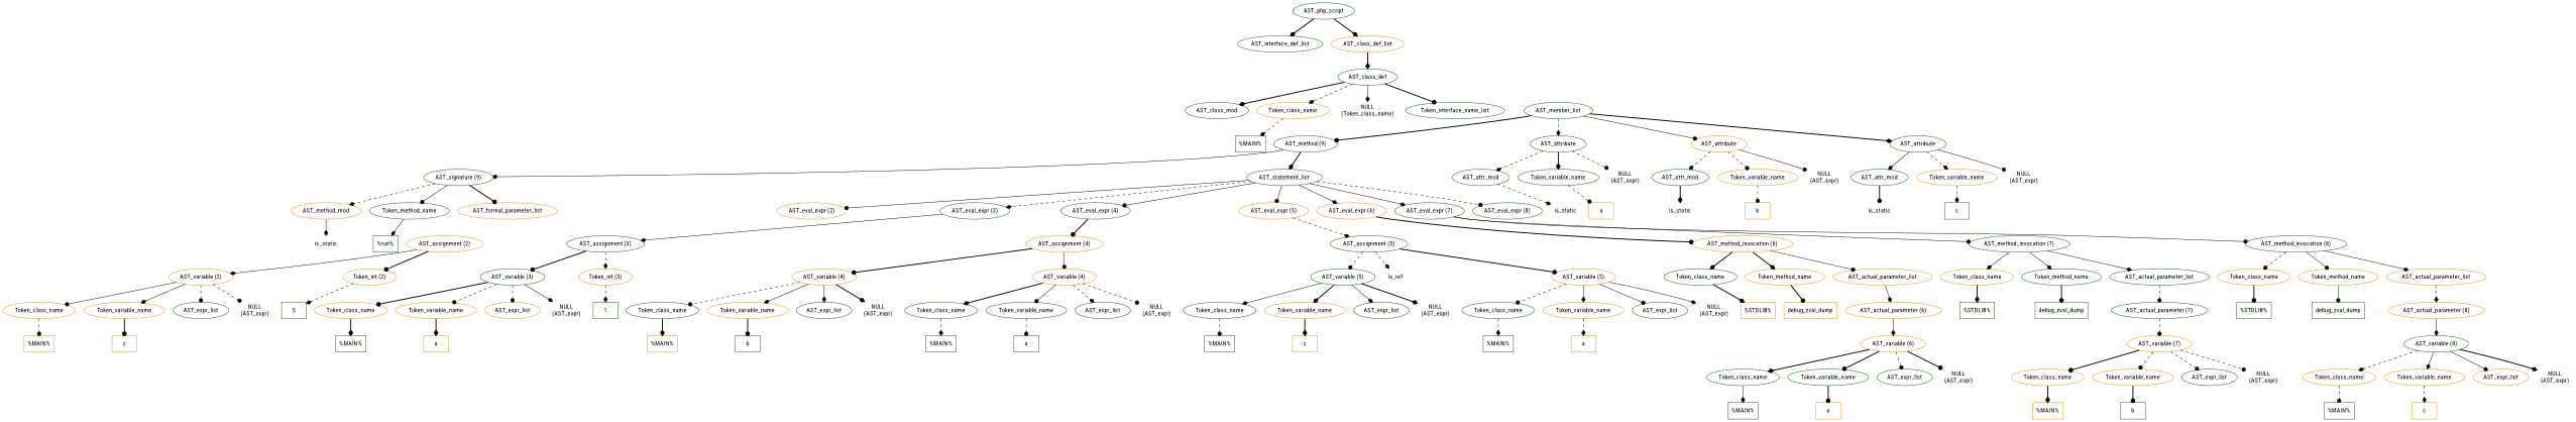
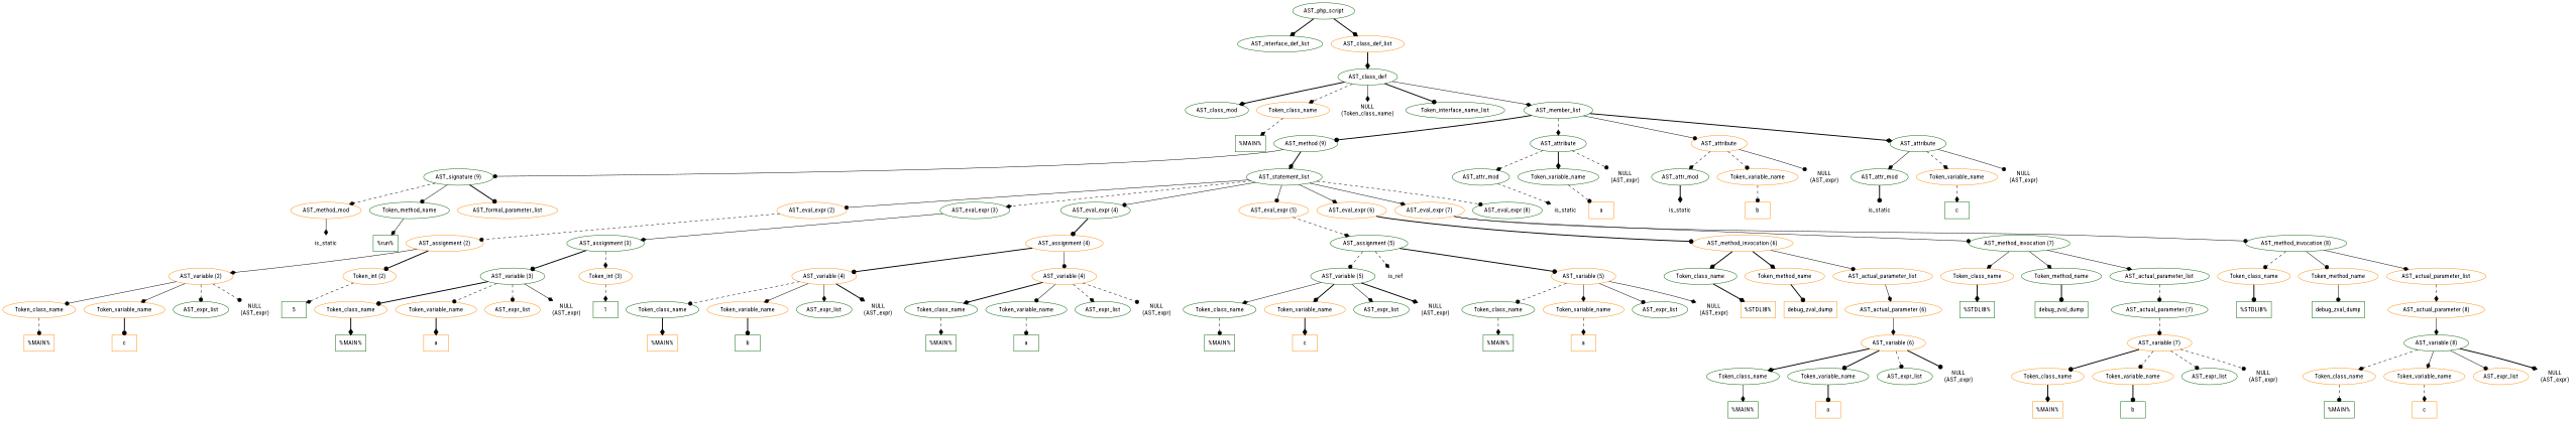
  digraph {
    fontname="Roboto Condensed"
    node [color=darkgreen fontname="Roboto Condensed"]
    edge [arrowhead=diamond fontname="Roboto Condensed" style=dashed]
    n1 [label=AST_php_script]
    n2 [label=AST_interface_def_list]
    n3 [color=darkorange label=AST_class_def_list]
    n4 [label=AST_class_def]
    n5 [label=AST_class_mod]
    n6 [color=darkorange label=Token_class_name]
    n7 [label="NULL\n(Token_class_name)" shape=plaintext]
    n8 [label=Token_interface_name_list]
    n9 [label=AST_member_list]
    n10 [label="%MAIN%" shape=box]
    n11 [label="AST_method (9)"]
    n12 [label=AST_attribute]
    n13 [color=darkorange label=AST_attribute]
    n14 [label=AST_attribute]
    n15 [label="AST_signature (9)"]
    n16 [label=AST_statement_list]
    n17 [label=AST_attr_mod]
    n18 [label=Token_variable_name]
    n19 [label="NULL\n(AST_expr)" shape=plaintext]
    n20 [label=AST_attr_mod]
    n21 [color=darkorange label=Token_variable_name]
    n22 [color=darkorange label="NULL\n(AST_expr)" shape=plaintext]
    n23 [label=AST_attr_mod]
    n24 [color=darkorange label=Token_variable_name]
    n25 [color=darkorange label="NULL\n(AST_expr)" shape=plaintext]
    n26 [color=darkorange label=AST_method_mod]
    n27 [label=Token_method_name]
    n28 [color=darkorange label=AST_formal_parameter_list]
    n29 [color=darkorange label="AST_eval_expr (2)"]
    n30 [label="AST_eval_expr (3)"]
    n31 [label="AST_eval_expr (4)"]
    n32 [color=darkorange label="AST_eval_expr (5)"]
    n33 [color=darkorange label="AST_eval_expr (6)"]
-   n34 [label="AST_eval_expr (7)"]
+   n34 [color=darkorange label="AST_eval_expr (7)"]
    n35 [label="AST_eval_expr (8)"]
    n36 [color=darkorange label=is_static shape=plaintext]
    n37 [label="%run%" shape=box]
    n38 [color=darkorange label="AST_assignment (2)"]
    n39 [label="AST_assignment (3)"]
    n40 [color=darkorange label="AST_assignment (4)"]
    n41 [label="AST_assignment (5)"]
    n42 [color=darkorange label="AST_method_invocation (6)"]
    n43 [label="AST_method_invocation (7)"]
    n44 [label="AST_method_invocation (8)"]
    n45 [color=darkorange label="AST_variable (2)"]
    n46 [color=darkorange label="Token_int (2)"]
    n47 [color=darkorange label=Token_class_name]
    n48 [color=darkorange label=Token_variable_name]
    n49 [label=AST_expr_list]
    n50 [color=darkorange label="NULL\n(AST_expr)" shape=plaintext]
    n51 [label=5 shape=box]
    n52 [color=darkorange label="%MAIN%" shape=box]
    n53 [color=darkorange label=c shape=box]
    n54 [label="AST_variable (3)"]
    n55 [color=darkorange label="Token_int (3)"]
    n56 [color=darkorange label=Token_class_name]
    n57 [color=darkorange label=Token_variable_name]
    n58 [color=darkorange label=AST_expr_list]
    n59 [color=darkorange label="NULL\n(AST_expr)" shape=plaintext]
    n60 [label=1 shape=box]
    n61 [label="%MAIN%" shape=box]
    n62 [color=darkorange label=a shape=box]
    n63 [color=darkorange label="AST_variable (4)"]
    n64 [color=darkorange label="AST_variable (4)"]
    n65 [label=Token_class_name]
    n66 [color=darkorange label=Token_variable_name]
    n67 [label=AST_expr_list]
    n68 [label="NULL\n(AST_expr)" shape=plaintext]
    n69 [label=Token_class_name]
    n70 [label=Token_variable_name]
    n71 [label=AST_expr_list]
    n72 [color=darkorange label="NULL\n(AST_expr)" shape=plaintext]
    n73 [color=darkorange label="%MAIN%" shape=box]
    n74 [label=b shape=box]
    n75 [label="%MAIN%" shape=box]
    n76 [label=a shape=box]
    n77 [label="AST_variable (5)"]
    n78 [color=darkorange label=is_ref shape=plaintext]
    n79 [color=darkorange label="AST_variable (5)"]
    n80 [label=Token_class_name]
    n81 [color=darkorange label=Token_variable_name]
    n82 [label=AST_expr_list]
    n83 [color=darkorange label="NULL\n(AST_expr)" shape=plaintext]
    n84 [label=Token_class_name]
    n85 [color=darkorange label=Token_variable_name]
    n86 [label=AST_expr_list]
    n87 [label="NULL\n(AST_expr)" shape=plaintext]
    n88 [label="%MAIN%" shape=box]
    n89 [color=darkorange label=c shape=box]
    n90 [label="%MAIN%" shape=box]
    n91 [color=darkorange label=a shape=box]
    n92 [label=Token_class_name]
    n93 [color=darkorange label=Token_method_name]
    n94 [color=darkorange label=AST_actual_parameter_list]
    n95 [color=darkorange label="%STDLIB%" shape=box]
    n96 [color=darkorange label=debug_zval_dump shape=box]
    n97 [color=darkorange label="AST_actual_parameter (6)"]
    n98 [color=darkorange label="AST_variable (6)"]
    n99 [label=Token_class_name]
    n100 [label=Token_variable_name]
    n101 [label=AST_expr_list]
    n102 [color=darkorange label="NULL\n(AST_expr)" shape=plaintext]
    n103 [label="%MAIN%" shape=box]
    n104 [color=darkorange label=a shape=box]
    n105 [color=darkorange label=Token_class_name]
    n106 [label=Token_method_name]
    n107 [label=AST_actual_parameter_list]
    n108 [label="%STDLIB%" shape=box]
    n109 [label=debug_zval_dump shape=box]
    n110 [label="AST_actual_parameter (7)"]
    n111 [color=darkorange label="AST_variable (7)"]
    n112 [color=darkorange label=Token_class_name]
    n113 [color=darkorange label=Token_variable_name]
    n114 [label=AST_expr_list]
    n115 [color=darkorange label="NULL\n(AST_expr)" shape=plaintext]
    n116 [color=darkorange label="%MAIN%" shape=box]
    n117 [label=b shape=box]
    n118 [color=darkorange label=Token_class_name]
    n119 [color=darkorange label=Token_method_name]
    n120 [color=darkorange label=AST_actual_parameter_list]
    n121 [label="%STDLIB%" shape=box]
    n122 [label=debug_zval_dump shape=box]
    n123 [color=darkorange label="AST_actual_parameter (8)"]
    n124 [label="AST_variable (8)"]
    n125 [color=darkorange label=Token_class_name]
    n126 [color=darkorange label=Token_variable_name]
    n127 [color=darkorange label=AST_expr_list]
    n128 [label="NULL\n(AST_expr)" shape=plaintext]
    n129 [label="%MAIN%" shape=box]
    n130 [color=darkorange label=c shape=box]
    n131 [label=is_static shape=plaintext]
    n132 [color=darkorange label=a shape=box]
    n133 [color=darkorange label=is_static shape=plaintext]
    n134 [color=darkorange label=b shape=box]
    n135 [label=is_static shape=plaintext]
    n136 [label=c shape=box]
    n1 -> n2 [style=bold]
    n1 -> n3 [style=bold]
    n3 -> n4 [style=bold]
    n4 -> n5 [style=bold]
    n4 -> n6
    n4 -> n7 [style=solid]
    n4 -> n8 [arrowhead=dot style=bold]
+   n4 -> n9 [style=solid]
    n6 -> n10
    n9 -> n11 [arrowhead=dot style=bold]
    n9 -> n12
    n9 -> n13 [arrowhead=dot style=solid]
    n9 -> n14 [style=bold]
    n11 -> n15 [arrowhead=dot style=solid]
    n11 -> n16 [style=bold]
    n12 -> n17
    n12 -> n18 [style=bold]
    n12 -> n19 [arrowhead=dot]
    n13 -> n20
    n13 -> n21 [arrowhead=dot]
    n13 -> n22 [arrowhead=dot style=solid]
    n14 -> n23 [style=solid]
    n14 -> n24
    n14 -> n25 [arrowhead=dot style=solid]
    n15 -> n26
    n15 -> n27 [arrowhead=dot style=solid]
    n15 -> n28 [arrowhead=dot style=bold]
    n16 -> n29 [arrowhead=dot style=solid]
    n16 -> n30
    n16 -> n31 [arrowhead=dot style=solid]
    n16 -> n32 [arrowhead=dot style=solid]
    n16 -> n33 [style=solid]
    n16 -> n34 [style=solid]
    n16 -> n35 [arrowhead=dot]
    n17 -> n131
    n18 -> n132 [arrowhead=dot]
    n20 -> n133 [style=bold]
    n21 -> n134 [arrowhead=dot]
    n23 -> n135 [arrowhead=dot style=bold]
    n24 -> n136
    n26 -> n36 [style=solid]
    n27 -> n37 [style=solid]
+   n29 -> n38 [arrowhead=dot]
    n30 -> n39 [style=solid]
    n31 -> n40 [arrowhead=dot style=bold]
    n32 -> n41
    n33 -> n42 [arrowhead=dot style=bold]
    n34 -> n43 [arrowhead=dot style=solid]
    n34 -> n44 [arrowhead=dot style=solid]
    n38 -> n45 [style=solid]
    n38 -> n46 [arrowhead=dot style=bold]
    n39 -> n54 [arrowhead=dot style=bold]
    n39 -> n55
    n40 -> n63 [arrowhead=dot style=bold]
    n40 -> n64 [arrowhead=dot style=solid]
    n41 -> n77 [arrowhead=dot]
    n41 -> n78
    n41 -> n79 [arrowhead=dot style=bold]
    n42 -> n92 [style=bold]
    n42 -> n93 [style=bold]
    n42 -> n94 [arrowhead=dot style=solid]
    n43 -> n105 [style=solid]
    n43 -> n106 [style=solid]
    n43 -> n107 [style=solid]
    n44 -> n118 [arrowhead=dot]
    n44 -> n119 [arrowhead=dot style=solid]
    n44 -> n120 [style=solid]
    n45 -> n47 [arrowhead=dot style=solid]
    n45 -> n48 [style=solid]
    n45 -> n49 [arrowhead=dot]
    n45 -> n50 [arrowhead=dot]
    n46 -> n51
    n47 -> n52 [arrowhead=dot]
    n48 -> n53 [arrowhead=dot style=bold]
    n54 -> n56 [arrowhead=dot style=bold]
    n54 -> n57 [arrowhead=dot]
    n54 -> n58 [arrowhead=dot]
    n54 -> n59 [style=solid]
    n55 -> n60
    n56 -> n61 [style=bold]
    n57 -> n62 [style=bold]
    n63 -> n65 [arrowhead=dot]
    n63 -> n66 [style=solid]
    n63 -> n67 [style=solid]
    n63 -> n68 [style=bold]
    n64 -> n69 [style=bold]
    n64 -> n70 [arrowhead=dot style=solid]
    n64 -> n71
    n64 -> n72 [arrowhead=dot]
    n65 -> n73 [style=bold]
    n66 -> n74 [arrowhead=dot style=bold]
    n69 -> n75
    n70 -> n76 [arrowhead=dot]
    n77 -> n80 [style=solid]
    n77 -> n81 [style=bold]
    n77 -> n82 [style=solid]
    n77 -> n83 [style=bold]
    n79 -> n84 [arrowhead=dot]
    n79 -> n85 [style=solid]
    n79 -> n86 [arrowhead=dot style=solid]
    n79 -> n87 [style=solid]
    n80 -> n88 [arrowhead=dot]
    n81 -> n89 [style=bold]
    n84 -> n90
    n85 -> n91
    n92 -> n95 [style=bold]
    n93 -> n96 [arrowhead=dot style=bold]
    n94 -> n97 [style=solid]
    n97 -> n98 [style=solid]
    n98 -> n99 [style=bold]
    n98 -> n100 [arrowhead=dot style=bold]
    n98 -> n101 [arrowhead=dot]
    n98 -> n102 [arrowhead=dot style=bold]
    n99 -> n103 [style=solid]
    n100 -> n104 [arrowhead=dot style=bold]
    n105 -> n108 [style=bold]
    n106 -> n109 [arrowhead=dot style=bold]
    n107 -> n110 [arrowhead=dot]
    n110 -> n111 [arrowhead=dot]
    n111 -> n112 [arrowhead=dot style=bold]
    n111 -> n113 [arrowhead=dot]
    n111 -> n114 [arrowhead=dot]
    n111 -> n115 [arrowhead=dot]
    n112 -> n116 [style=bold]
    n113 -> n117 [arrowhead=dot style=bold]
    n118 -> n121 [arrowhead=dot style=bold]
    n119 -> n122 [arrowhead=dot style=solid]
    n120 -> n123
    n123 -> n124 [style=solid]
    n124 -> n125
    n124 -> n126 [style=solid]
    n124 -> n127 [arrowhead=dot style=solid]
    n124 -> n128 [style=bold]
    n125 -> n129 [arrowhead=dot]
    n126 -> n130
  }
